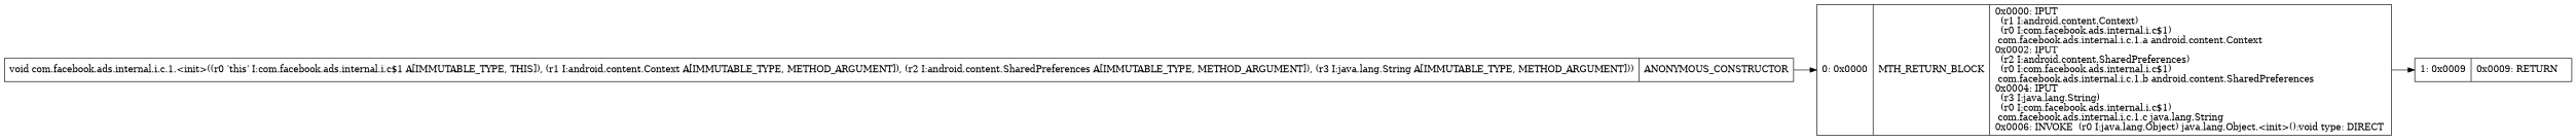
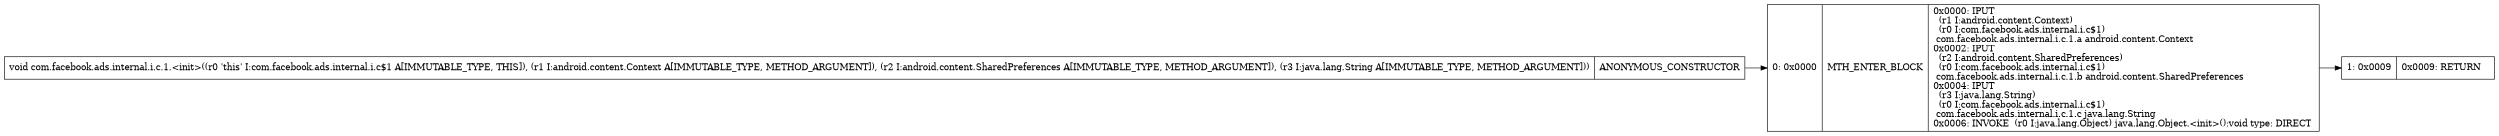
  digraph {
    rankdir=LR
    node [shape=record]
-   n1 [label="{0\:\ 0x0000|MTH_RETURN_BLOCK\l|0x0000: IPUT  \l  (r1 I:android.content.Context)\l  (r0 I:com.facebook.ads.internal.i.c$1)\l com.facebook.ads.internal.i.c.1.a android.content.Context \l0x0002: IPUT  \l  (r2 I:android.content.SharedPreferences)\l  (r0 I:com.facebook.ads.internal.i.c$1)\l com.facebook.ads.internal.i.c.1.b android.content.SharedPreferences \l0x0004: IPUT  \l  (r3 I:java.lang.String)\l  (r0 I:com.facebook.ads.internal.i.c$1)\l com.facebook.ads.internal.i.c.1.c java.lang.String \l0x0006: INVOKE  (r0 I:java.lang.Object) java.lang.Object.\<init\>():void type: DIRECT \l}"]
+   n1 [label="{0\:\ 0x0000|MTH_ENTER_BLOCK\l|0x0000: IPUT  \l  (r1 I:android.content.Context)\l  (r0 I:com.facebook.ads.internal.i.c$1)\l com.facebook.ads.internal.i.c.1.a android.content.Context \l0x0002: IPUT  \l  (r2 I:android.content.SharedPreferences)\l  (r0 I:com.facebook.ads.internal.i.c$1)\l com.facebook.ads.internal.i.c.1.b android.content.SharedPreferences \l0x0004: IPUT  \l  (r3 I:java.lang.String)\l  (r0 I:com.facebook.ads.internal.i.c$1)\l com.facebook.ads.internal.i.c.1.c java.lang.String \l0x0006: INVOKE  (r0 I:java.lang.Object) java.lang.Object.\<init\>():void type: DIRECT \l}"]
    n2 [label="{1\:\ 0x0009|0x0009: RETURN   \l}"]
    n3 [label="{void com.facebook.ads.internal.i.c.1.\<init\>((r0 'this' I:com.facebook.ads.internal.i.c$1 A[IMMUTABLE_TYPE, THIS]), (r1 I:android.content.Context A[IMMUTABLE_TYPE, METHOD_ARGUMENT]), (r2 I:android.content.SharedPreferences A[IMMUTABLE_TYPE, METHOD_ARGUMENT]), (r3 I:java.lang.String A[IMMUTABLE_TYPE, METHOD_ARGUMENT]))  | ANONYMOUS_CONSTRUCTOR\l}"]
    n1 -> n2
    n3 -> n1
  }
